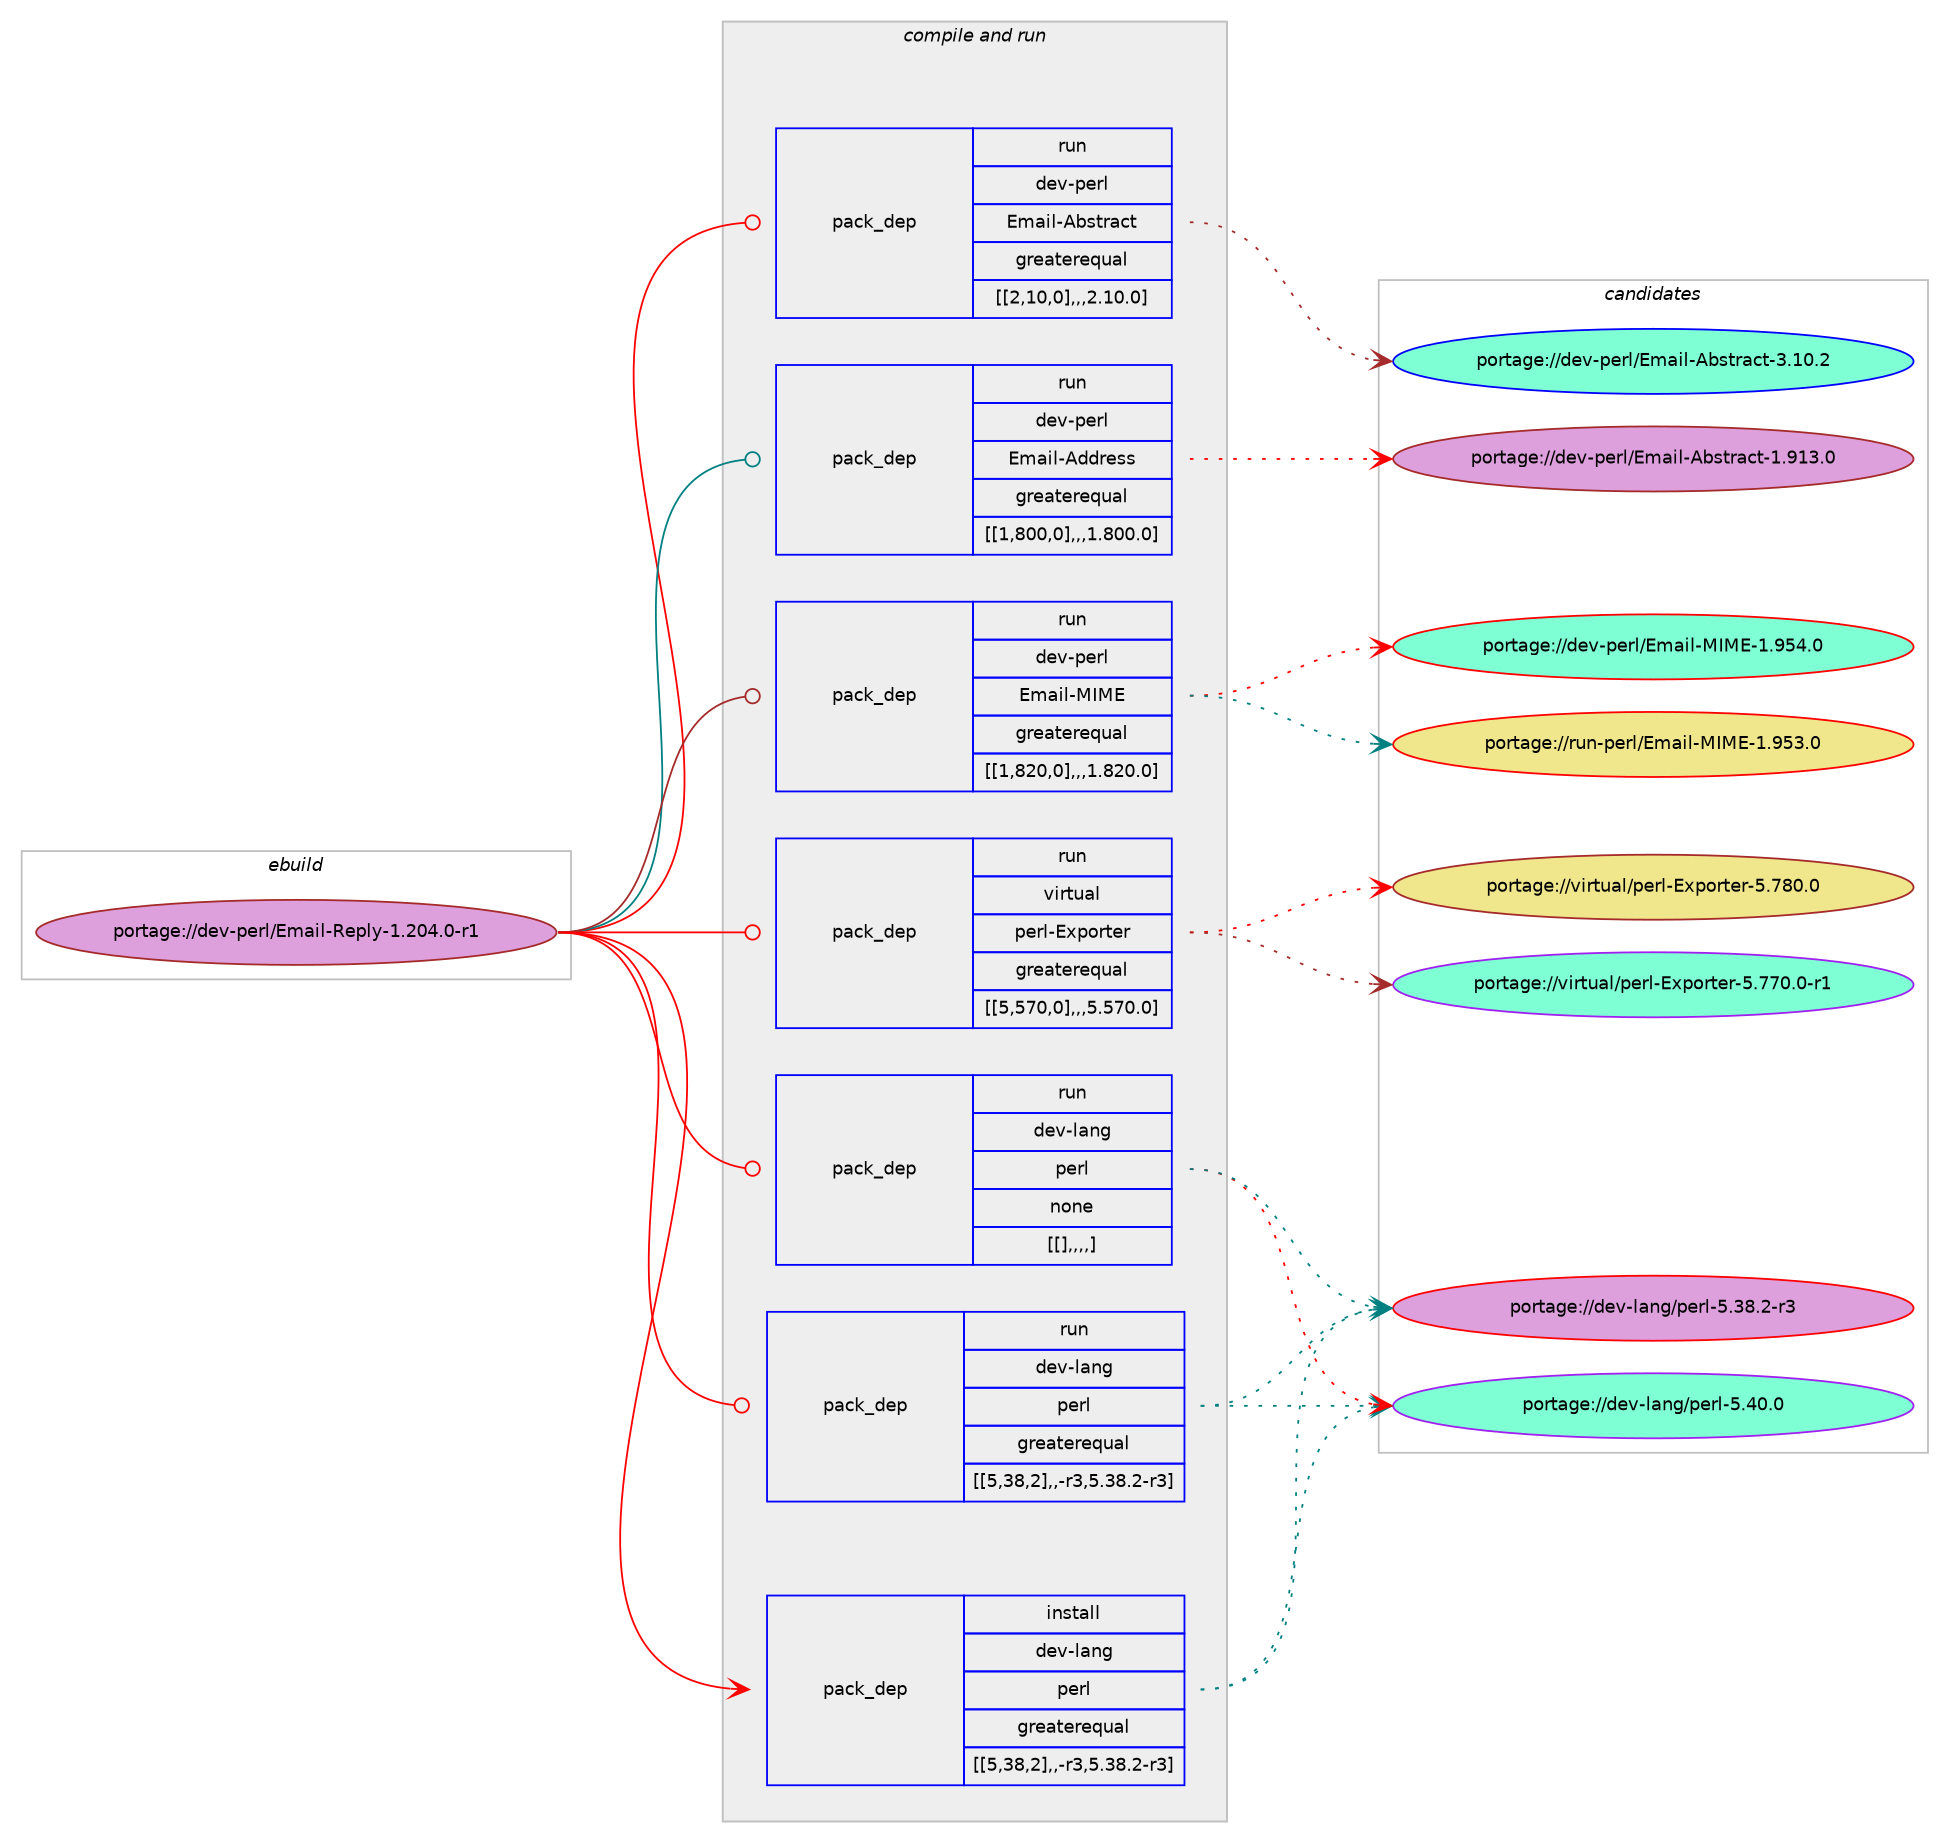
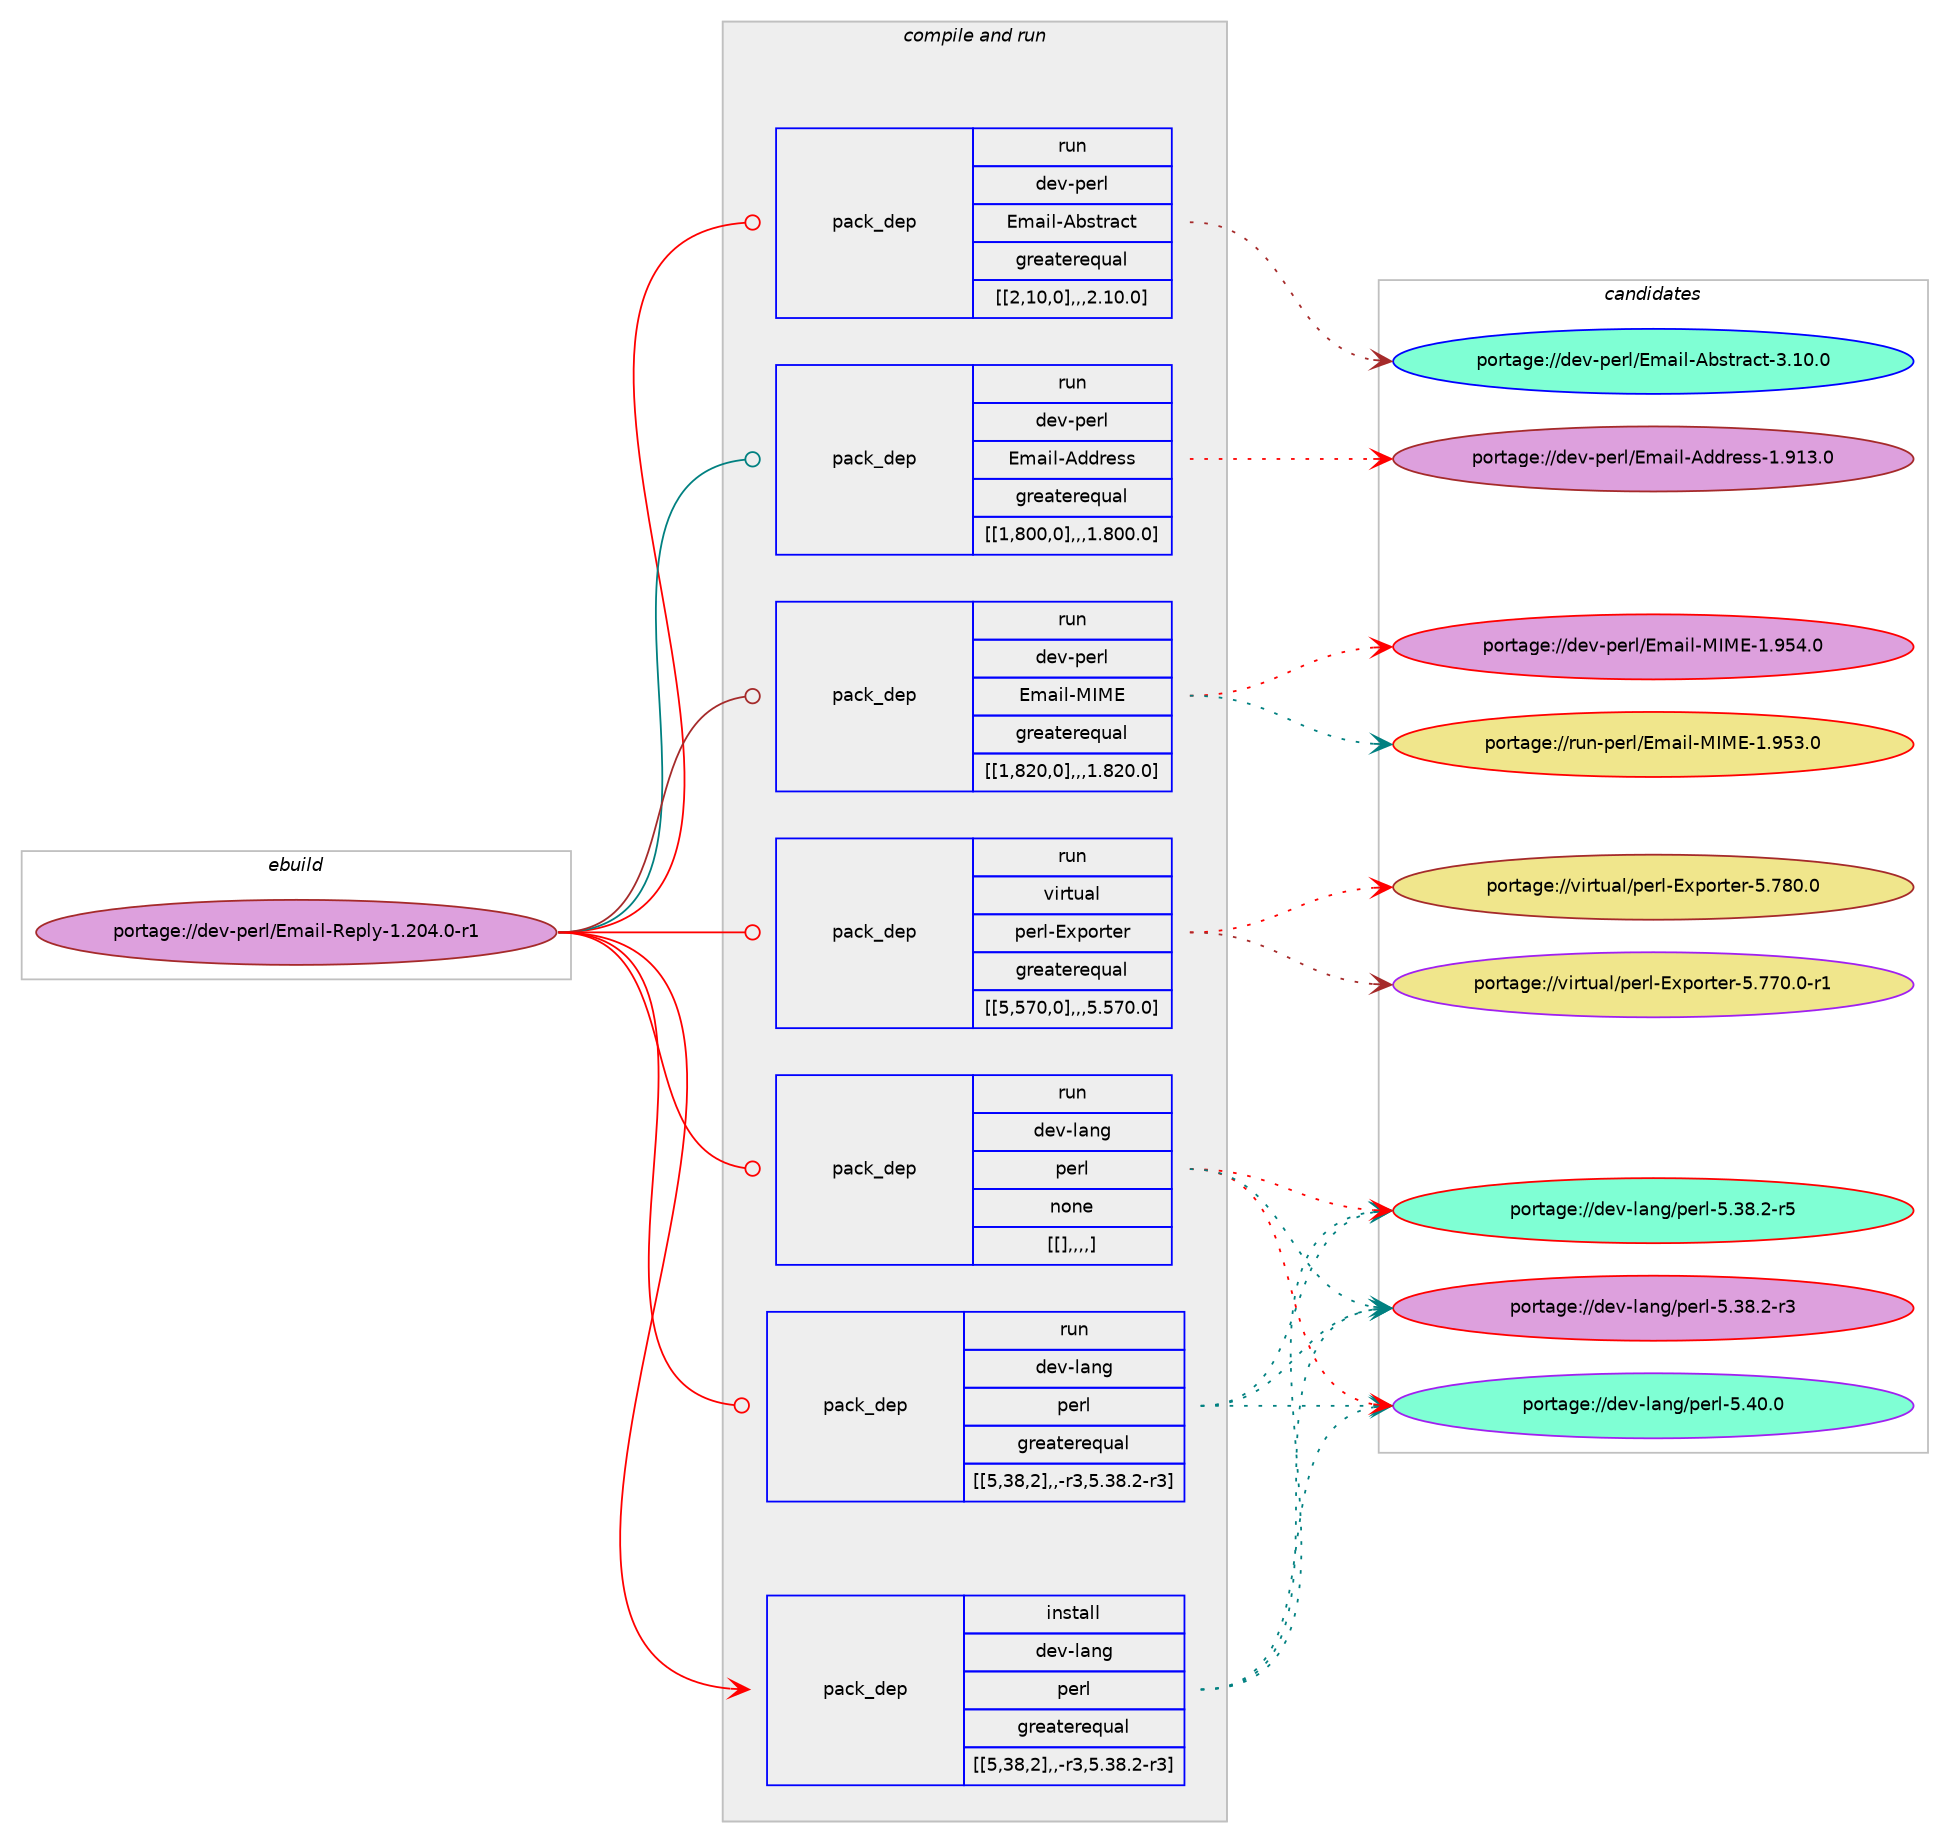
  digraph {
    compound=true
    concentrate=true
    fontname=Helvetica
    fontsize=10
    newrank=true
    rankdir=LR
    ranksep=1.5
    node [color=blue fontname=Helvetica fontsize=10 style=filled]
    edge [arrowhead=vee color=red headport=w style=dotted tailport=e weight=100]
    n1 [color=brown fillcolor=plum label="portage://dev-perl/Email-Reply-1.204.0-r1" width=4]
    n2 [label=<<TABLE BORDER="0" CELLBORDER="1" CELLSPACING="0" CELLPADDING="4" WIDTH="220"><TR><TD ROWSPAN="6" CELLPADDING="30">pack_dep</TD></TR><TR><TD WIDTH="110">install</TD></TR><TR><TD>dev-lang</TD></TR><TR><TD>perl</TD></TR><TR><TD>greaterequal</TD></TR><TR><TD>[[5,38,2],,-r3,5.38.2-r3]</TD></TR></TABLE>> shape=none style=""]
    n3 [label=<<TABLE BORDER="0" CELLBORDER="1" CELLSPACING="0" CELLPADDING="4" WIDTH="220"><TR><TD ROWSPAN="6" CELLPADDING="30">pack_dep</TD></TR><TR><TD WIDTH="110">run</TD></TR><TR><TD>dev-lang</TD></TR><TR><TD>perl</TD></TR><TR><TD>greaterequal</TD></TR><TR><TD>[[5,38,2],,-r3,5.38.2-r3]</TD></TR></TABLE>> shape=none style=""]
    n4 [label=<<TABLE BORDER="0" CELLBORDER="1" CELLSPACING="0" CELLPADDING="4" WIDTH="220"><TR><TD ROWSPAN="6" CELLPADDING="30">pack_dep</TD></TR><TR><TD WIDTH="110">run</TD></TR><TR><TD>dev-lang</TD></TR><TR><TD>perl</TD></TR><TR><TD>none</TD></TR><TR><TD>[[],,,,]</TD></TR></TABLE>> shape=none style=""]
    n5 [label=<<TABLE BORDER="0" CELLBORDER="1" CELLSPACING="0" CELLPADDING="4" WIDTH="220"><TR><TD ROWSPAN="6" CELLPADDING="30">pack_dep</TD></TR><TR><TD WIDTH="110">run</TD></TR><TR><TD>dev-perl</TD></TR><TR><TD>Email-Abstract</TD></TR><TR><TD>greaterequal</TD></TR><TR><TD>[[2,10,0],,,2.10.0]</TD></TR></TABLE>> shape=none style=""]
    n6 [label=<<TABLE BORDER="0" CELLBORDER="1" CELLSPACING="0" CELLPADDING="4" WIDTH="220"><TR><TD ROWSPAN="6" CELLPADDING="30">pack_dep</TD></TR><TR><TD WIDTH="110">run</TD></TR><TR><TD>dev-perl</TD></TR><TR><TD>Email-Address</TD></TR><TR><TD>greaterequal</TD></TR><TR><TD>[[1,800,0],,,1.800.0]</TD></TR></TABLE>> shape=none style=""]
    n7 [label=<<TABLE BORDER="0" CELLBORDER="1" CELLSPACING="0" CELLPADDING="4" WIDTH="220"><TR><TD ROWSPAN="6" CELLPADDING="30">pack_dep</TD></TR><TR><TD WIDTH="110">run</TD></TR><TR><TD>dev-perl</TD></TR><TR><TD>Email-MIME</TD></TR><TR><TD>greaterequal</TD></TR><TR><TD>[[1,820,0],,,1.820.0]</TD></TR></TABLE>> shape=none style=""]
    n8 [label=<<TABLE BORDER="0" CELLBORDER="1" CELLSPACING="0" CELLPADDING="4" WIDTH="220"><TR><TD ROWSPAN="6" CELLPADDING="30">pack_dep</TD></TR><TR><TD WIDTH="110">run</TD></TR><TR><TD>virtual</TD></TR><TR><TD>perl-Exporter</TD></TR><TR><TD>greaterequal</TD></TR><TR><TD>[[5,570,0],,,5.570.0]</TD></TR></TABLE>> shape=none style=""]
    n9 [color=purple fillcolor=aquamarine label="portage://dev-lang/perl-5.40.0" width=4]
+   n10 [color=red fillcolor=aquamarine label="portage://dev-lang/perl-5.38.2-r5" width=4]
    n11 [color=red fillcolor=plum label="portage://dev-lang/perl-5.38.2-r3" width=4]
-   n12 [fillcolor=aquamarine label="portage://dev-perl/Email-Abstract-3.10.2" width=4]
-   n13 [color=brown fillcolor=plum label="portage://dev-perl/Email-Abstract-1.913.0" width=4]
-   n14 [color=red fillcolor=aquamarine label="portage://dev-perl/Email-MIME-1.954.0" width=4]
+   n12 [fillcolor=aquamarine label="portage://dev-perl/Email-Abstract-3.10.0" width=4]
+   n13 [color=brown fillcolor=plum label="portage://dev-perl/Email-Address-1.913.0" width=4]
+   n14 [color=red fillcolor=plum label="portage://dev-perl/Email-MIME-1.954.0" width=4]
    n15 [color=red fillcolor=khaki label="portage://run-perl/Email-MIME-1.953.0" width=4]
    n16 [color=brown fillcolor=khaki label="portage://virtual/perl-Exporter-5.780.0" width=4]
-   n17 [color=purple fillcolor=aquamarine label="portage://virtual/perl-Exporter-5.770.0-r1" width=4]
+   n17 [color=purple fillcolor=khaki label="portage://virtual/perl-Exporter-5.770.0-r1" width=4]
    subgraph cluster_1 {
      color=gray
      label=<<i>ebuild</i>>
      n1
    }
    subgraph cluster_2 {
      color=gray
      label=<<i>dependencies</i>>
      subgraph cluster_3 {
        color=gray
        fillcolor="#eeeeee"
        label=<<i>run</i>>
        style=filled
        subgraph sub_4 {
          color=gray
          fillcolor="#eeeeee"
          label=<<i>run</i>>
          style=filled
          n3
        }
        subgraph sub_5 {
          color=gray
          fillcolor="#eeeeee"
          label=<<i>run</i>>
          style=filled
          n4
        }
        subgraph sub_6 {
          color=gray
          fillcolor="#eeeeee"
          label=<<i>run</i>>
          style=filled
          n5
        }
        subgraph sub_7 {
          color=gray
          fillcolor="#eeeeee"
          label=<<i>run</i>>
          style=filled
          n6
        }
        subgraph sub_8 {
          color=gray
          fillcolor="#eeeeee"
          label=<<i>run</i>>
          style=filled
          n7
        }
        subgraph sub_9 {
          color=gray
          fillcolor="#eeeeee"
          label=<<i>run</i>>
          style=filled
          n8
        }
      }
      subgraph cluster_10 {
        color=gray
        fillcolor="#eeeeee"
        label=<<i>compile</i>>
        style=filled
        subgraph sub_11 {
          color=gray
          fillcolor="#eeeeee"
          label=<<i>compile</i>>
          style=filled
          n2
        }
      }
      subgraph cluster_12 {
        color=gray
        fillcolor="#eeeeee"
        label=<<i>compile and run</i>>
        style=filled
      }
    }
    subgraph cluster_13 {
      color=gray
      label=<<i>candidates</i>>
      rank=same
      subgraph sub_14 {
        color=black
        label=<<i>candidates</i>>
        nodesep=1
        rank=same
        n9
+       n10
        n11
      }
      subgraph sub_15 {
        color=black
        label=<<i>candidates</i>>
        nodesep=1
        rank=same
        n9
+       n10
        n11
      }
      subgraph sub_16 {
        color=black
        label=<<i>candidates</i>>
        nodesep=1
        rank=same
        n9
+       n10
        n11
      }
      subgraph sub_17 {
        color=black
        label=<<i>candidates</i>>
        nodesep=1
        rank=same
        n12
      }
      subgraph sub_18 {
        color=black
        label=<<i>candidates</i>>
        nodesep=1
        rank=same
        n13
      }
      subgraph sub_19 {
        color=black
        label=<<i>candidates</i>>
        nodesep=1
        rank=same
        n14
        n15
      }
      subgraph sub_20 {
        color=black
        label=<<i>candidates</i>>
        nodesep=1
        rank=same
        n16
        n17
      }
    }
    n1 -> n2 [style=solid weight=20]
    n1 -> n3 [arrowhead=odot style=solid weight=20]
    n1 -> n4 [arrowhead=odot style=solid weight=20]
    n1 -> n5 [arrowhead=odot style=solid weight=20]
    n1 -> n6 [arrowhead=odot color=teal style=solid weight=20]
    n1 -> n7 [arrowhead=odot color=brown style=solid weight=20]
    n1 -> n8 [arrowhead=odot style=solid weight=20]
    n2 -> n9 [color=teal]
+   n2 -> n10 [color=teal]
    n2 -> n11 [color=teal]
    n3 -> n9 [color=teal]
+   n3 -> n10 [color=teal]
    n3 -> n11 [color=teal]
    n4 -> n9
+   n4 -> n10
    n4 -> n11 [color=teal]
    n5 -> n12 [color=brown]
    n6 -> n13
    n7 -> n14
    n7 -> n15 [color=teal]
    n8 -> n16
    n8 -> n17 [color=brown]
  }
